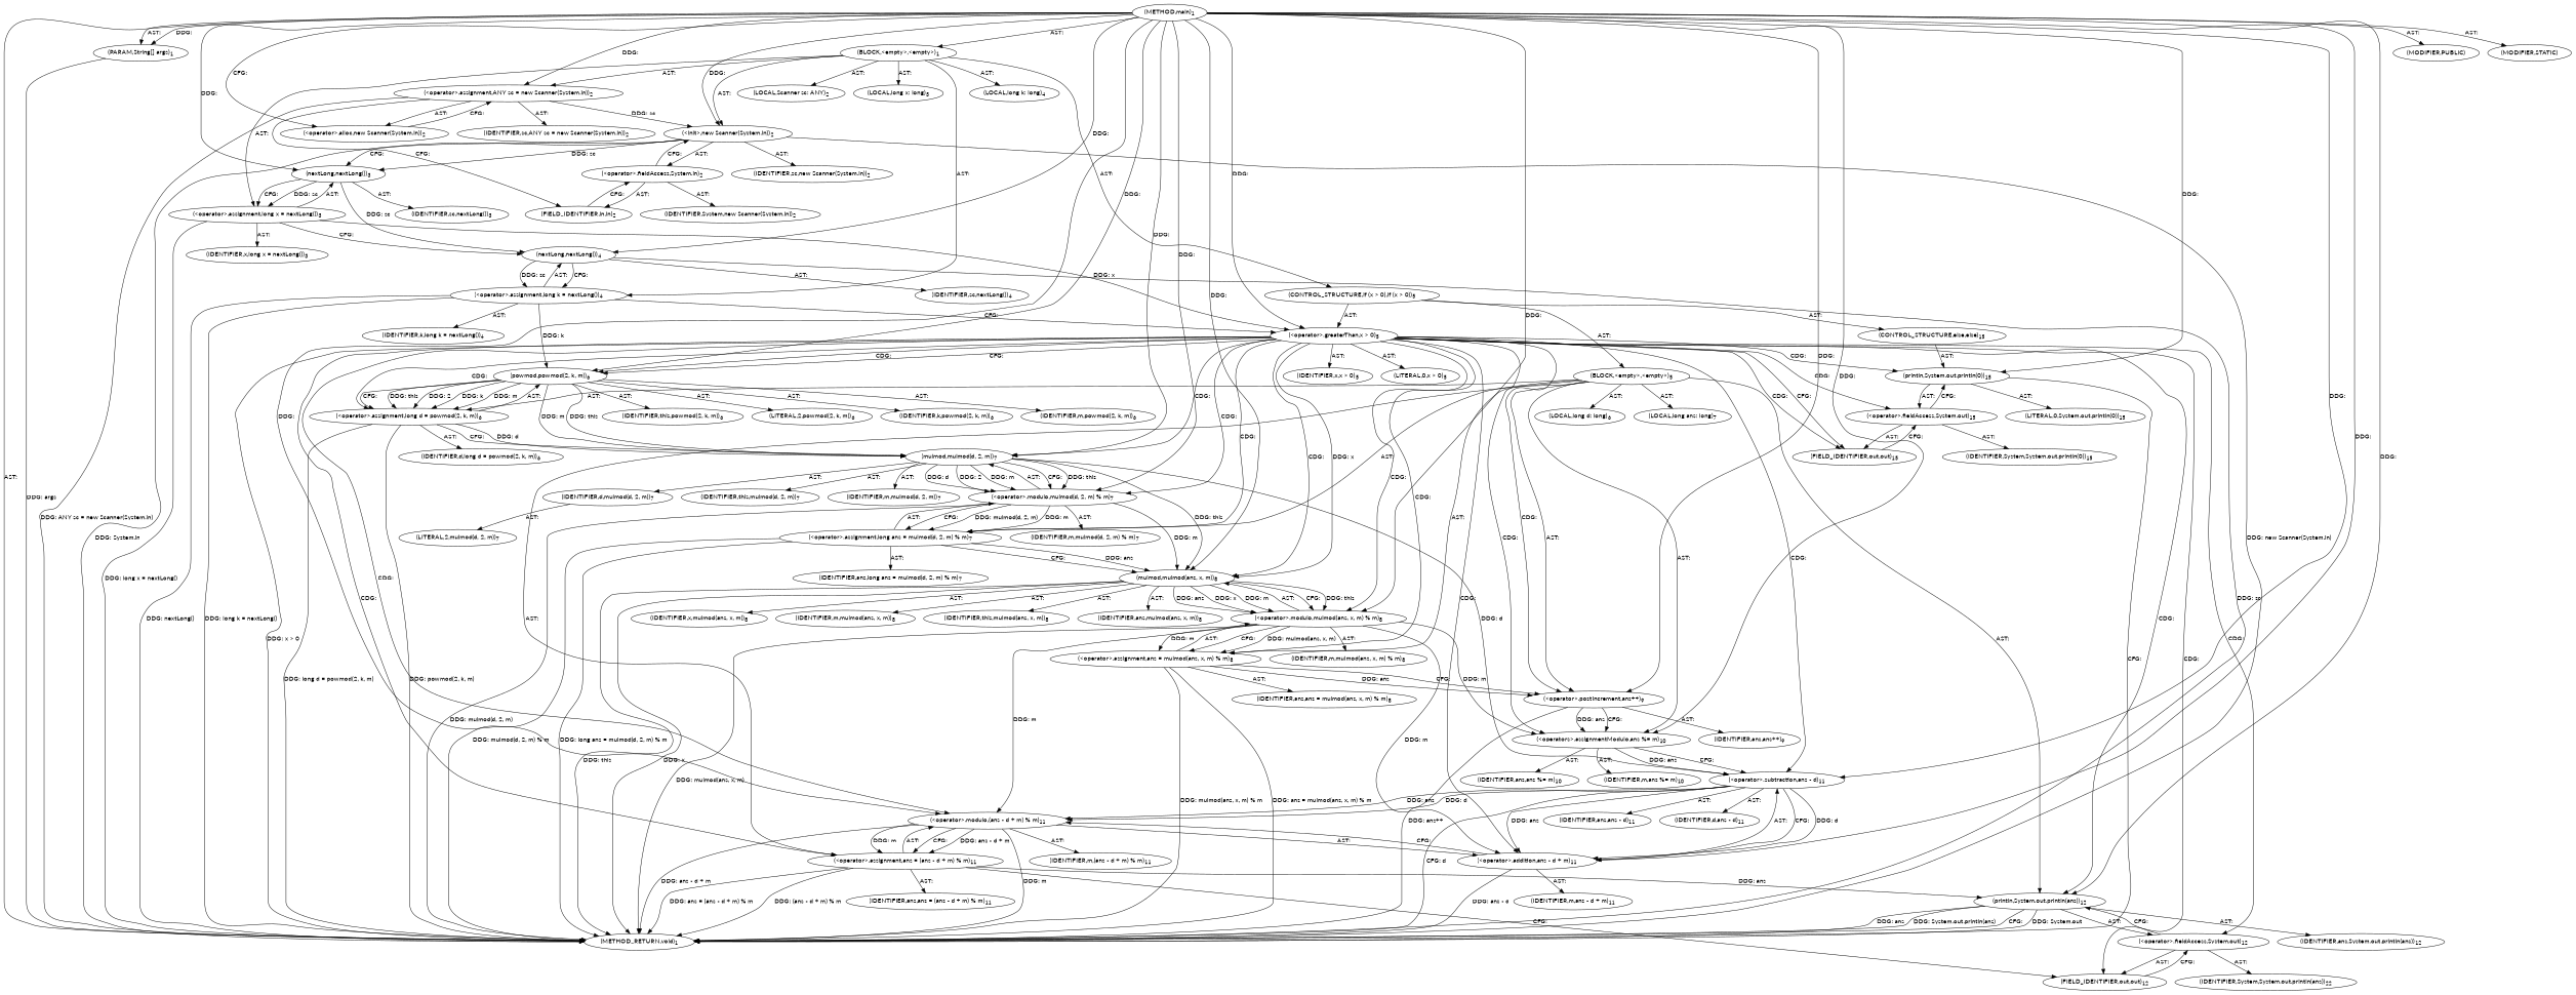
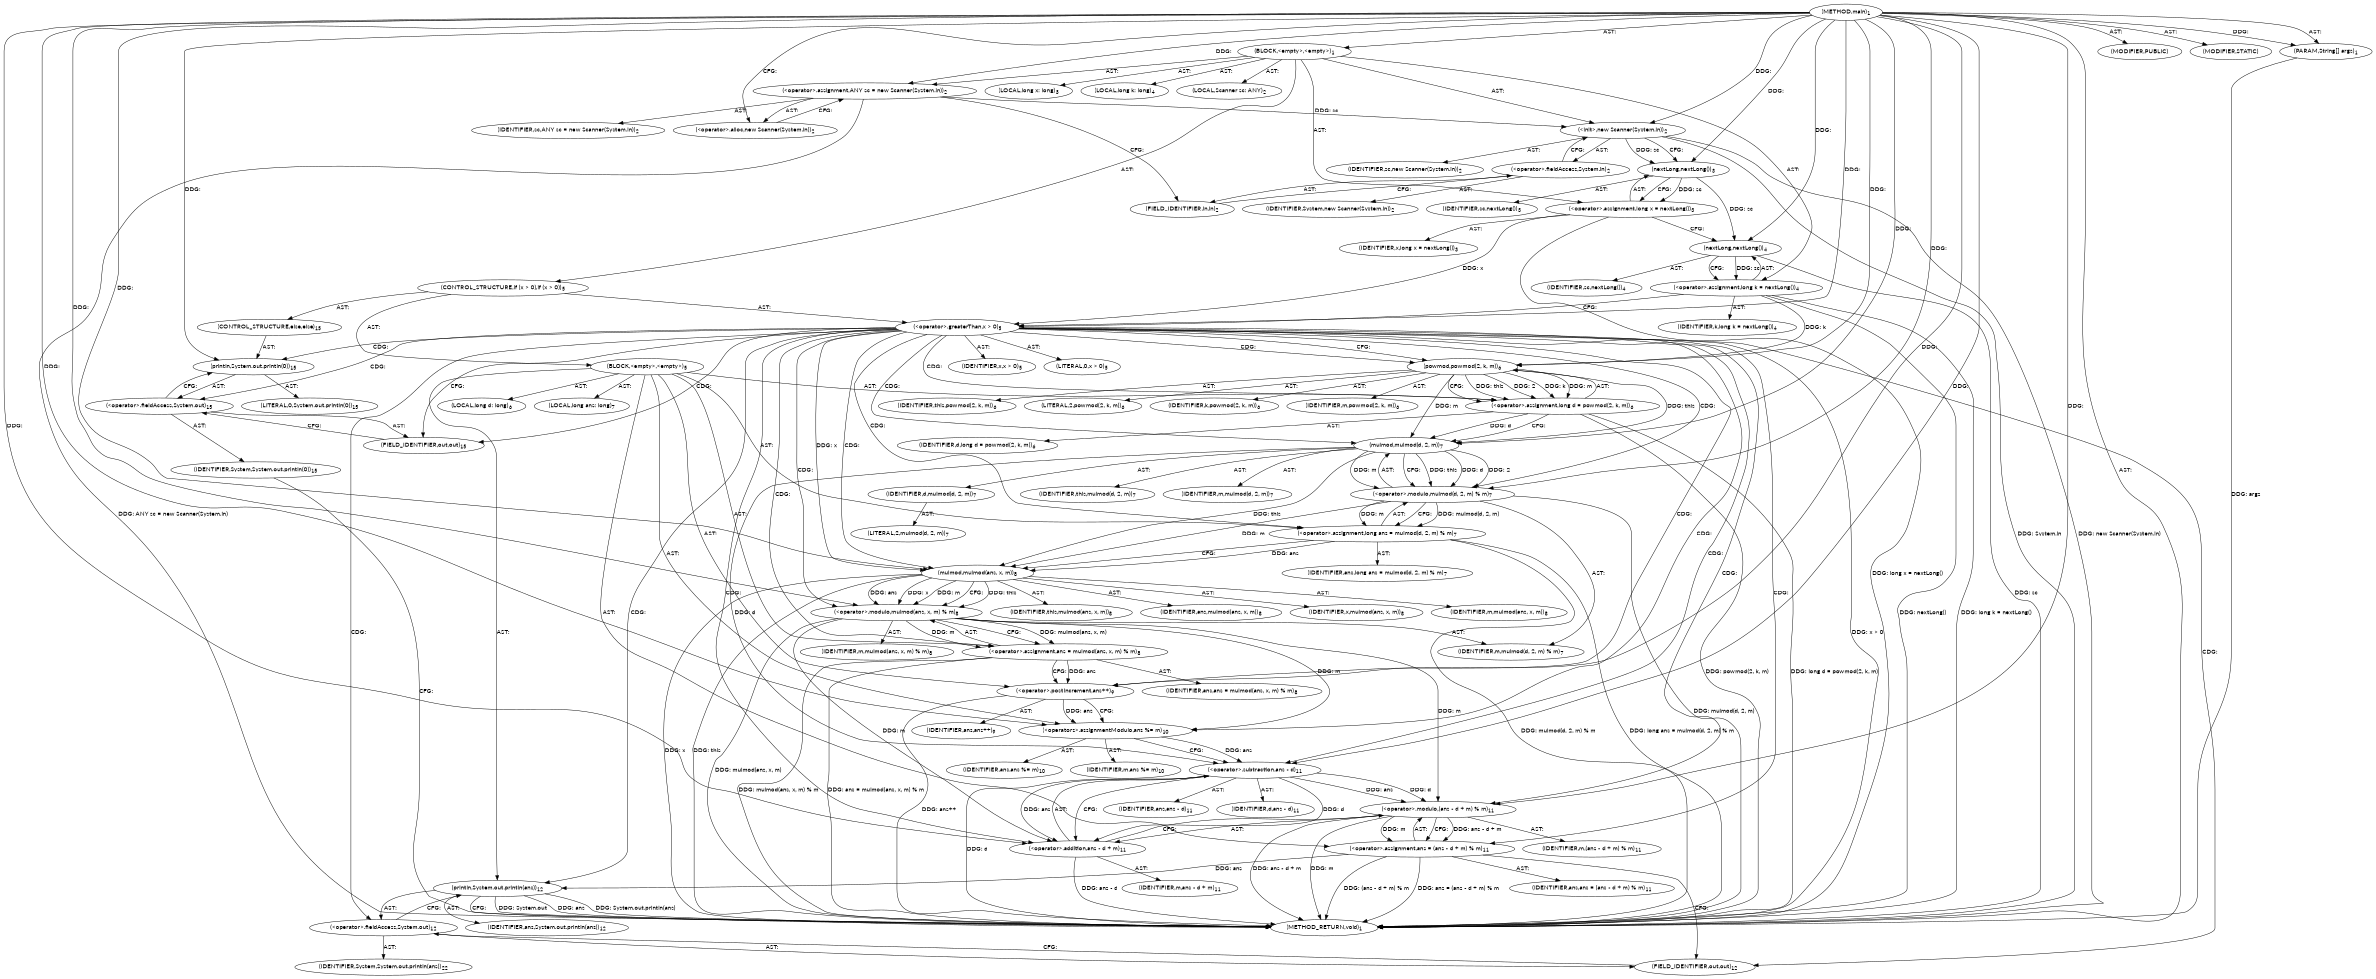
  digraph {
    fontname=Lato
    node [fontname=Lato]
    edge [fontname=Lato]
    n1 [label=<(METHOD,main)<SUB>1</SUB>>]
    n2 [label=<(PARAM,String[] args)<SUB>1</SUB>>]
    n3 [label=<(BLOCK,&lt;empty&gt;,&lt;empty&gt;)<SUB>1</SUB>>]
    n4 [label=<(&lt;operator&gt;.assignment,ANY sc = new Scanner(System.in))<SUB>2</SUB>>]
    n5 [label=<(&lt;operator&gt;.alloc,new Scanner(System.in))<SUB>2</SUB>>]
    n6 [label=<(&lt;init&gt;,new Scanner(System.in))<SUB>2</SUB>>]
    n7 [label=<(nextLong,nextLong())<SUB>3</SUB>>]
    n8 [label=<(nextLong,nextLong())<SUB>4</SUB>>]
    n9 [label=<(&lt;operator&gt;.greaterThan,x &gt; 0)<SUB>5</SUB>>]
    n10 [label=<(powmod,powmod(2, k, m))<SUB>6</SUB>>]
    n11 [label=<(&lt;operator&gt;.modulo,mulmod(d, 2, m) % m)<SUB>7</SUB>>]
    n12 [label=<(mulmod,mulmod(d, 2, m))<SUB>7</SUB>>]
    n13 [label=<(&lt;operator&gt;.modulo,mulmod(ans, x, m) % m)<SUB>8</SUB>>]
    n14 [label=<(mulmod,mulmod(ans, x, m))<SUB>8</SUB>>]
    n15 [label=<(&lt;operator&gt;.postIncrement,ans++)<SUB>9</SUB>>]
    n16 [label=<(&lt;operators&gt;.assignmentModulo,ans %= m)<SUB>10</SUB>>]
    n17 [label=<(&lt;operator&gt;.modulo,(ans - d + m) % m)<SUB>11</SUB>>]
    n18 [label=<(&lt;operator&gt;.addition,ans - d + m)<SUB>11</SUB>>]
    n19 [label=<(&lt;operator&gt;.subtraction,ans - d)<SUB>11</SUB>>]
    n20 [label=<(println,System.out.println(ans))<SUB>12</SUB>>]
    n21 [label=<(println,System.out.println(0))<SUB>15</SUB>>]
    n22 [label=<(MODIFIER,PUBLIC)>]
    n23 [label=<(MODIFIER,STATIC)>]
    n24 [label=<(METHOD_RETURN,void)<SUB>1</SUB>>]
    n25 [label=<(LOCAL,Scanner sc: ANY)<SUB>2</SUB>>]
    n26 [label=<(LOCAL,long x: long)<SUB>3</SUB>>]
    n27 [label=<(&lt;operator&gt;.assignment,long x = nextLong())<SUB>3</SUB>>]
    n28 [label=<(LOCAL,long k: long)<SUB>4</SUB>>]
    n29 [label=<(&lt;operator&gt;.assignment,long k = nextLong())<SUB>4</SUB>>]
    n30 [label=<(CONTROL_STRUCTURE,if (x &gt; 0),if (x &gt; 0))<SUB>5</SUB>>]
    n31 [label=<(IDENTIFIER,sc,ANY sc = new Scanner(System.in))<SUB>2</SUB>>]
    n32 [label=<(FIELD_IDENTIFIER,in,in)<SUB>2</SUB>>]
    n33 [label=<(IDENTIFIER,sc,new Scanner(System.in))<SUB>2</SUB>>]
    n34 [label=<(&lt;operator&gt;.fieldAccess,System.in)<SUB>2</SUB>>]
    n35 [label=<(IDENTIFIER,sc,nextLong())<SUB>3</SUB>>]
    n36 [label=<(IDENTIFIER,sc,nextLong())<SUB>4</SUB>>]
    n37 [label=<(IDENTIFIER,x,x &gt; 0)<SUB>5</SUB>>]
    n38 [label=<(LITERAL,0,x &gt; 0)<SUB>5</SUB>>]
    n39 [label=<(&lt;operator&gt;.assignment,long d = powmod(2, k, m))<SUB>6</SUB>>]
    n40 [label=<(&lt;operator&gt;.assignment,long ans = mulmod(d, 2, m) % m)<SUB>7</SUB>>]
    n41 [label=<(&lt;operator&gt;.assignment,ans = mulmod(ans, x, m) % m)<SUB>8</SUB>>]
    n42 [label=<(&lt;operator&gt;.assignment,ans = (ans - d + m) % m)<SUB>11</SUB>>]
    n43 [label=<(&lt;operator&gt;.fieldAccess,System.out)<SUB>12</SUB>>]
    n44 [label=<(FIELD_IDENTIFIER,out,out)<SUB>12</SUB>>]
    n45 [label=<(&lt;operator&gt;.fieldAccess,System.out)<SUB>15</SUB>>]
    n46 [label=<(FIELD_IDENTIFIER,out,out)<SUB>15</SUB>>]
    n47 [label=<(IDENTIFIER,this,powmod(2, k, m))<SUB>6</SUB>>]
    n48 [label=<(LITERAL,2,powmod(2, k, m))<SUB>6</SUB>>]
    n49 [label=<(IDENTIFIER,k,powmod(2, k, m))<SUB>6</SUB>>]
    n50 [label=<(IDENTIFIER,m,powmod(2, k, m))<SUB>6</SUB>>]
    n51 [label=<(IDENTIFIER,m,mulmod(d, 2, m) % m)<SUB>7</SUB>>]
    n52 [label=<(IDENTIFIER,this,mulmod(d, 2, m))<SUB>7</SUB>>]
    n53 [label=<(IDENTIFIER,d,mulmod(d, 2, m))<SUB>7</SUB>>]
    n54 [label=<(IDENTIFIER,m,mulmod(d, 2, m))<SUB>7</SUB>>]
    n55 [label=<(IDENTIFIER,m,mulmod(ans, x, m) % m)<SUB>8</SUB>>]
    n56 [label=<(IDENTIFIER,this,mulmod(ans, x, m))<SUB>8</SUB>>]
    n57 [label=<(IDENTIFIER,ans,mulmod(ans, x, m))<SUB>8</SUB>>]
    n58 [label=<(IDENTIFIER,x,mulmod(ans, x, m))<SUB>8</SUB>>]
    n59 [label=<(IDENTIFIER,m,mulmod(ans, x, m))<SUB>8</SUB>>]
    n60 [label=<(IDENTIFIER,ans,ans++)<SUB>9</SUB>>]
    n61 [label=<(IDENTIFIER,ans,ans %= m)<SUB>10</SUB>>]
    n62 [label=<(IDENTIFIER,m,ans %= m)<SUB>10</SUB>>]
    n63 [label=<(IDENTIFIER,m,(ans - d + m) % m)<SUB>11</SUB>>]
    n64 [label=<(IDENTIFIER,m,ans - d + m)<SUB>11</SUB>>]
    n65 [label=<(IDENTIFIER,ans,ans - d)<SUB>11</SUB>>]
    n66 [label=<(IDENTIFIER,d,ans - d)<SUB>11</SUB>>]
    n67 [label=<(IDENTIFIER,ans,System.out.println(ans))<SUB>12</SUB>>]
    n68 [label=<(LITERAL,0,System.out.println(0))<SUB>15</SUB>>]
    n69 [label=<(IDENTIFIER,x,long x = nextLong())<SUB>3</SUB>>]
    n70 [label=<(IDENTIFIER,k,long k = nextLong())<SUB>4</SUB>>]
    n71 [label=<(BLOCK,&lt;empty&gt;,&lt;empty&gt;)<SUB>5</SUB>>]
    n72 [label=<(CONTROL_STRUCTURE,else,else)<SUB>15</SUB>>]
    n73 [label=<(IDENTIFIER,System,new Scanner(System.in))<SUB>2</SUB>>]
    n74 [label=<(LOCAL,long d: long)<SUB>6</SUB>>]
    n75 [label=<(LOCAL,long ans: long)<SUB>7</SUB>>]
    n76 [label=<(IDENTIFIER,d,long d = powmod(2, k, m))<SUB>6</SUB>>]
    n77 [label=<(IDENTIFIER,ans,long ans = mulmod(d, 2, m) % m)<SUB>7</SUB>>]
    n78 [label=<(IDENTIFIER,ans,ans = mulmod(ans, x, m) % m)<SUB>8</SUB>>]
    n79 [label=<(IDENTIFIER,ans,ans = (ans - d + m) % m)<SUB>11</SUB>>]
    n80 [label=<(IDENTIFIER,System,System.out.println(ans))<SUB>22</SUB>>]
    n81 [label=<(IDENTIFIER,System,System.out.println(0))<SUB>15</SUB>>]
    n82 [label=<(LITERAL,2,mulmod(d, 2, m))<SUB>7</SUB>>]
    n1 -> n2 [label="AST: "]
    n1 -> n2 [label="DDG: "]
    n1 -> n3 [label="AST: "]
    n1 -> n4 [label="DDG: "]
    n1 -> n5 [label="CFG: "]
    n1 -> n6 [label="DDG: "]
    n1 -> n7 [label="DDG: "]
    n1 -> n8 [label="DDG: "]
    n1 -> n9 [label="DDG: "]
    n1 -> n10 [label="DDG: "]
    n1 -> n11 [label="DDG: "]
    n1 -> n12 [label="DDG: "]
    n1 -> n13 [label="DDG: "]
    n1 -> n14 [label="DDG: "]
    n1 -> n15 [label="DDG: "]
    n1 -> n16 [label="DDG: "]
    n1 -> n17 [label="DDG: "]
    n1 -> n18 [label="DDG: "]
    n1 -> n19 [label="DDG: "]
-   n1 -> n20 [label="DDG: "]
    n1 -> n21 [label="DDG: "]
    n1 -> n22 [label="AST: "]
    n1 -> n23 [label="AST: "]
    n1 -> n24 [label="AST: "]
    n2 -> n24 [label="DDG: args"]
    n3 -> n4 [label="AST: "]
    n3 -> n6 [label="AST: "]
    n3 -> n25 [label="AST: "]
    n3 -> n26 [label="AST: "]
    n3 -> n27 [label="AST: "]
    n3 -> n28 [label="AST: "]
    n3 -> n29 [label="AST: "]
    n3 -> n30 [label="AST: "]
    n4 -> n5 [label="AST: "]
    n4 -> n6 [label="DDG: sc"]
    n4 -> n24 [label="DDG: ANY sc = new Scanner(System.in)"]
    n4 -> n31 [label="AST: "]
    n4 -> n32 [label="CFG: "]
    n5 -> n4 [label="CFG: "]
    n6 -> n7 [label="CFG: "]
    n6 -> n7 [label="DDG: sc"]
    n6 -> n24 [label="DDG: System.in"]
    n6 -> n24 [label="DDG: new Scanner(System.in)"]
    n6 -> n33 [label="AST: "]
    n6 -> n34 [label="AST: "]
    n7 -> n8 [label="DDG: sc"]
    n7 -> n27 [label="CFG: "]
    n7 -> n27 [label="DDG: sc"]
    n7 -> n35 [label="AST: "]
    n8 -> n24 [label="DDG: sc"]
    n8 -> n29 [label="CFG: "]
    n8 -> n29 [label="DDG: sc"]
    n8 -> n36 [label="AST: "]
    n9 -> n10 [label="CFG: "]
    n9 -> n10 [label="CDG: "]
    n9 -> n11 [label="CDG: "]
    n9 -> n12 [label="CDG: "]
    n9 -> n13 [label="CDG: "]
    n9 -> n14 [label="DDG: x"]
    n9 -> n14 [label="CDG: "]
    n9 -> n15 [label="CDG: "]
    n9 -> n16 [label="CDG: "]
    n9 -> n17 [label="CDG: "]
    n9 -> n18 [label="CDG: "]
    n9 -> n19 [label="CDG: "]
    n9 -> n20 [label="CDG: "]
    n9 -> n21 [label="CDG: "]
    n9 -> n24 [label="DDG: x &gt; 0"]
    n9 -> n37 [label="AST: "]
    n9 -> n38 [label="AST: "]
    n9 -> n39 [label="CDG: "]
    n9 -> n40 [label="CDG: "]
    n9 -> n41 [label="CDG: "]
    n9 -> n42 [label="CDG: "]
    n9 -> n43 [label="CDG: "]
    n9 -> n44 [label="CDG: "]
    n9 -> n45 [label="CDG: "]
    n9 -> n46 [label="CFG: "]
    n9 -> n46 [label="CDG: "]
    n10 -> n12 [label="DDG: this"]
    n10 -> n12 [label="DDG: m"]
    n10 -> n39 [label="CFG: "]
    n10 -> n39 [label="DDG: this"]
    n10 -> n39 [label="DDG: 2"]
    n10 -> n39 [label="DDG: k"]
    n10 -> n39 [label="DDG: m"]
    n10 -> n47 [label="AST: "]
    n10 -> n48 [label="AST: "]
    n10 -> n49 [label="AST: "]
    n10 -> n50 [label="AST: "]
    n11 -> n12 [label="AST: "]
    n11 -> n14 [label="DDG: m"]
    n11 -> n24 [label="DDG: mulmod(d, 2, m)"]
    n11 -> n40 [label="CFG: "]
    n11 -> n40 [label="DDG: mulmod(d, 2, m)"]
    n11 -> n40 [label="DDG: m"]
    n11 -> n51 [label="AST: "]
    n12 -> n11 [label="CFG: "]
    n12 -> n11 [label="DDG: this"]
    n12 -> n11 [label="DDG: d"]
    n12 -> n11 [label="DDG: 2"]
    n12 -> n11 [label="DDG: m"]
    n12 -> n14 [label="DDG: this"]
    n12 -> n19 [label="DDG: d"]
    n12 -> n52 [label="AST: "]
    n12 -> n53 [label="AST: "]
    n12 -> n54 [label="AST: "]
-   n13 -> n14 [label="AST: "]
+   n13 -> n51 [label="AST: "]
    n13 -> n16 [label="DDG: m"]
    n13 -> n17 [label="DDG: m"]
    n13 -> n18 [label="DDG: m"]
    n13 -> n24 [label="DDG: mulmod(ans, x, m)"]
    n13 -> n41 [label="CFG: "]
    n13 -> n41 [label="DDG: mulmod(ans, x, m)"]
    n13 -> n41 [label="DDG: m"]
    n13 -> n55 [label="AST: "]
    n14 -> n13 [label="CFG: "]
    n14 -> n13 [label="DDG: this"]
    n14 -> n13 [label="DDG: ans"]
    n14 -> n13 [label="DDG: x"]
    n14 -> n13 [label="DDG: m"]
    n14 -> n24 [label="DDG: this"]
    n14 -> n24 [label="DDG: x"]
    n14 -> n56 [label="AST: "]
    n14 -> n57 [label="AST: "]
    n14 -> n58 [label="AST: "]
    n14 -> n59 [label="AST: "]
    n15 -> n16 [label="CFG: "]
    n15 -> n16 [label="DDG: ans"]
    n15 -> n24 [label="DDG: ans++"]
    n15 -> n60 [label="AST: "]
    n16 -> n19 [label="CFG: "]
    n16 -> n19 [label="DDG: ans"]
    n16 -> n61 [label="AST: "]
    n16 -> n62 [label="AST: "]
    n17 -> n18 [label="AST: "]
    n17 -> n24 [label="DDG: ans - d + m"]
    n17 -> n24 [label="DDG: m"]
    n17 -> n42 [label="CFG: "]
    n17 -> n42 [label="DDG: ans - d + m"]
    n17 -> n42 [label="DDG: m"]
    n17 -> n63 [label="AST: "]
    n18 -> n17 [label="CFG: "]
    n18 -> n19 [label="AST: "]
    n18 -> n24 [label="DDG: ans - d"]
    n18 -> n64 [label="AST: "]
    n19 -> n17 [label="DDG: ans"]
    n19 -> n17 [label="DDG: d"]
    n19 -> n18 [label="CFG: "]
    n19 -> n18 [label="DDG: ans"]
    n19 -> n18 [label="DDG: d"]
-   n19 -> n24 [label="CFG: d"]
+   n19 -> n24 [label="DDG: d"]
    n19 -> n65 [label="AST: "]
    n19 -> n66 [label="AST: "]
    n20 -> n24 [label="CFG: "]
    n20 -> n24 [label="DDG: System.out"]
    n20 -> n24 [label="DDG: ans"]
    n20 -> n24 [label="DDG: System.out.println(ans)"]
    n20 -> n43 [label="AST: "]
    n20 -> n67 [label="AST: "]
-   n21 -> n24 [label="CFG: "]
+   n81 -> n24 [label="CFG: "]
    n21 -> n45 [label="AST: "]
    n21 -> n68 [label="AST: "]
    n27 -> n7 [label="AST: "]
    n27 -> n8 [label="CFG: "]
    n27 -> n9 [label="DDG: x"]
    n27 -> n24 [label="DDG: long x = nextLong()"]
    n27 -> n69 [label="AST: "]
    n29 -> n8 [label="AST: "]
    n29 -> n9 [label="CFG: "]
    n29 -> n10 [label="DDG: k"]
    n29 -> n24 [label="DDG: nextLong()"]
    n29 -> n24 [label="DDG: long k = nextLong()"]
    n29 -> n70 [label="AST: "]
    n30 -> n9 [label="AST: "]
    n30 -> n71 [label="AST: "]
    n30 -> n72 [label="AST: "]
    n32 -> n34 [label="CFG: "]
    n34 -> n6 [label="CFG: "]
    n34 -> n32 [label="AST: "]
    n34 -> n73 [label="AST: "]
    n39 -> n10 [label="AST: "]
    n39 -> n12 [label="CFG: "]
    n39 -> n12 [label="DDG: d"]
    n39 -> n24 [label="DDG: powmod(2, k, m)"]
    n39 -> n24 [label="DDG: long d = powmod(2, k, m)"]
    n39 -> n76 [label="AST: "]
    n40 -> n11 [label="AST: "]
    n40 -> n14 [label="CFG: "]
    n40 -> n14 [label="DDG: ans"]
    n40 -> n24 [label="DDG: mulmod(d, 2, m) % m"]
    n40 -> n24 [label="DDG: long ans = mulmod(d, 2, m) % m"]
    n40 -> n77 [label="AST: "]
    n41 -> n13 [label="AST: "]
    n41 -> n15 [label="CFG: "]
    n41 -> n15 [label="DDG: ans"]
    n41 -> n24 [label="DDG: mulmod(ans, x, m) % m"]
    n41 -> n24 [label="DDG: ans = mulmod(ans, x, m) % m"]
    n41 -> n78 [label="AST: "]
    n42 -> n17 [label="AST: "]
    n42 -> n20 [label="DDG: ans"]
    n42 -> n24 [label="DDG: (ans - d + m) % m"]
    n42 -> n24 [label="DDG: ans = (ans - d + m) % m"]
    n42 -> n44 [label="CFG: "]
    n42 -> n79 [label="AST: "]
    n43 -> n20 [label="CFG: "]
    n43 -> n44 [label="AST: "]
    n43 -> n80 [label="AST: "]
    n44 -> n43 [label="CFG: "]
    n45 -> n21 [label="CFG: "]
    n45 -> n46 [label="AST: "]
    n45 -> n81 [label="AST: "]
    n46 -> n45 [label="CFG: "]
    n53 -> n82 [label="AST: "]
    n71 -> n15 [label="AST: "]
    n71 -> n16 [label="AST: "]
    n71 -> n20 [label="AST: "]
    n71 -> n39 [label="AST: "]
    n71 -> n40 [label="AST: "]
    n71 -> n41 [label="AST: "]
    n71 -> n42 [label="AST: "]
    n71 -> n74 [label="AST: "]
    n71 -> n75 [label="AST: "]
    n72 -> n21 [label="AST: "]
  }
